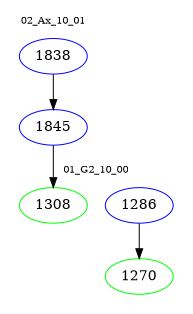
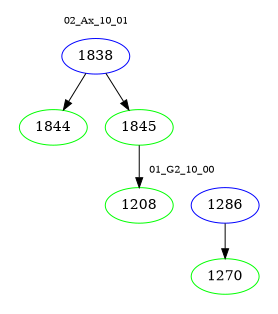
  digraph {
    node [color=blue]
    edge [color=black]
    n1 [label=1838]
-   n3 [label=1845]
+   n2 [color=green label=1844]
+   n3 [color=green label=1845]
    n4 [label=1286]
    n5 [color=green label=1270]
-   n6 [color=green label=1308]
+   n6 [color=green label=1208]
    subgraph cluster_1 {
      color=white
      fontsize=10
      label="02_Ax_10_01"
      n1
+     n2
      n3
    }
    subgraph cluster_2 {
      color=white
      fontsize=10
      label="01_G2_10_00"
      n4
      n5
      n6
    }
+   n1 -> n2
    n1 -> n3
    n3 -> n6
    n4 -> n5
  }
